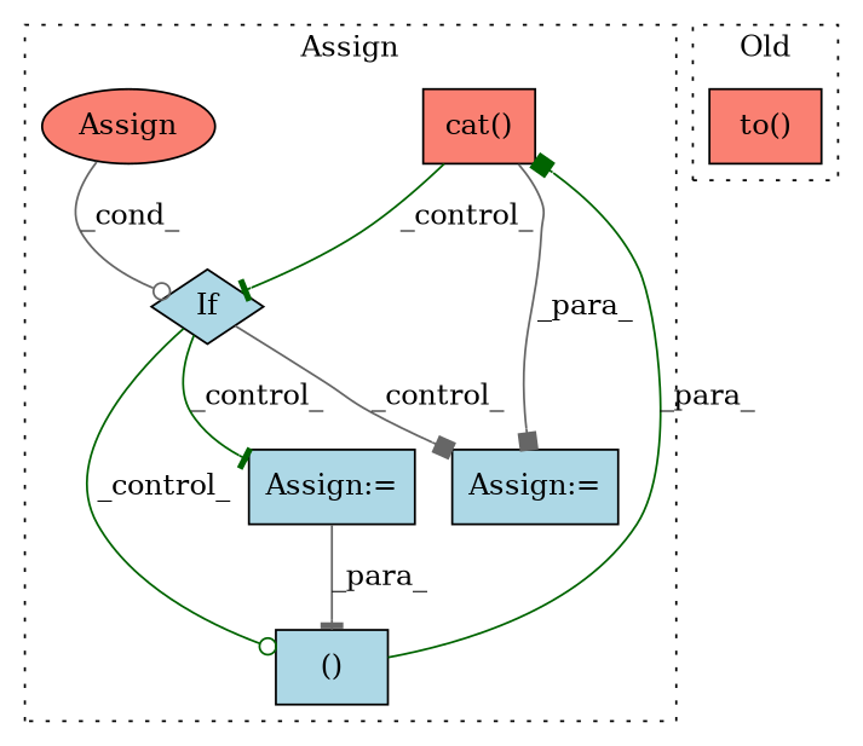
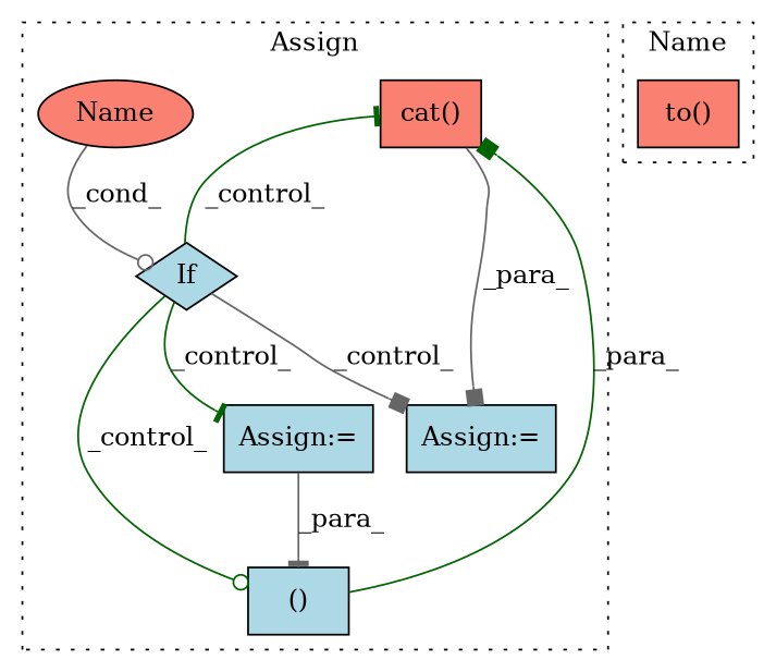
  digraph {
    node [a=75 fillcolor=lightblue l=3 shape=box style=filled]
    edge [arrowhead=box color=gray40]
    n1 [fillcolor=salmon l="10,1" label="cat()" s="5297,5331"]
    n2 [a=54 l=0 label="()" s=5174]
-   n3 [a=87 fillcolor=salmon l=19 label=Assign s=5015 shape=ellipse]
+   n3 [a=87 fillcolor=salmon l=19 label=Name s=5015 shape=ellipse]
    n4 [a=96 l="3,19" label=If s="5012,5034" shape=diamond]
    n5 [a=68 label="Assign:=" s=5294]
    n6 [a=68 label="Assign:=" s=5058]
    n7 [fillcolor=salmon l="22,1" label="to()" s="4508,4541"]
    subgraph cluster_1 {
      label=Assign
      style=dotted
      n1
      n2
      n3
      n4
      n5
      n6
    }
    subgraph cluster_2 {
-     label=Old
+     label=Name
      style=dotted
      n7
    }
    n1 -> n5 [label=_para_]
    n2 -> n1 [color=darkgreen label=_para_]
    n3 -> n4 [arrowhead=odot label=_cond_]
-   n1 -> n4 [arrowhead=tee color=darkgreen label=_control_]
+   n4 -> n1 [arrowhead=tee color=darkgreen label=_control_]
    n4 -> n2 [arrowhead=odot color=darkgreen label=_control_]
    n4 -> n5 [label=_control_]
    n4 -> n6 [arrowhead=tee color=darkgreen label=_control_]
    n6 -> n2 [arrowhead=tee label=_para_]
  }
